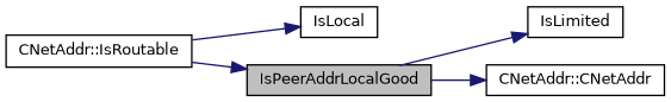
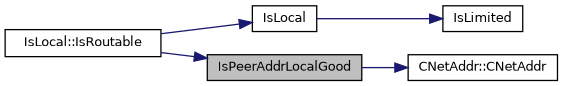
  digraph {
    rankdir=LR
    node [color=black fillcolor=white fontname=Helvetica fontsize=10 shape=record style=filled]
    edge [color=midnightblue fontname=Helvetica fontsize=10 labelfontname=Helvetica labelfontsize=10 style=solid]
    n1 [fillcolor=grey75 fontcolor=black height=0.2 label=IsPeerAddrLocalGood width=0.4]
    n2 [height=0.2 label=IsLimited width=0.4]
    n3 [height=0.2 label="CNetAddr::CNetAddr" width=0.4]
-   n4 [height=0.2 label="CNetAddr::IsRoutable" width=0.4]
+   n4 [height=0.2 label="IsLocal::IsRoutable" width=0.4]
    n5 [height=0.2 label=IsLocal width=0.4]
-   n1 -> n2
+   n5 -> n2
    n1 -> n3
    n4 -> n1
    n4 -> n5
  }
